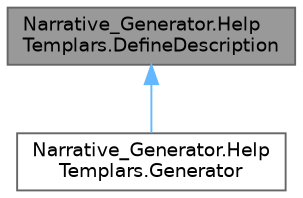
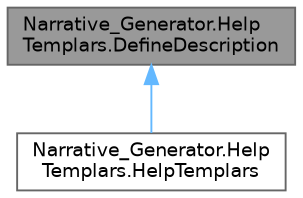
  digraph {
    rankdir=TB
    node [fontname=Helvetica fontsize=10 shape=box style=filled]
    n1 [color=gray40 fillcolor=grey60 fontcolor=black height=0.2 label="Narrative_Generator.Help\lTemplars.DefineDescription" width=0.4]
-   n2 [color=grey40 fillcolor=white height=0.2 label="Narrative_Generator.Help\lTemplars.Generator" width=0.4]
+   n2 [color=grey40 fillcolor=white height=0.2 label="Narrative_Generator.Help\lTemplars.HelpTemplars" width=0.4]
    n1 -> n2 [color=steelblue1 dir=back fontname=Helvetica fontsize=10 labelfontname=Helvetica labelfontsize=10 style=solid]
  }
